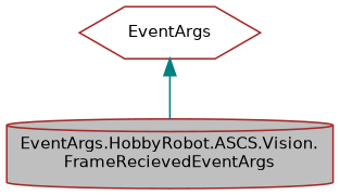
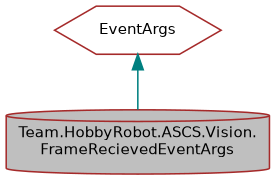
  digraph {
    node [color=brown fontname=Helvetica fontsize=10 style=filled]
-   n1 [fillcolor=grey75 fontcolor=black height=0.2 label="EventArgs.HobbyRobot.ASCS.Vision.\lFrameRecievedEventArgs" shape=cylinder width=0.4]
+   n1 [fillcolor=grey75 fontcolor=black height=0.2 label="Team.HobbyRobot.ASCS.Vision.\lFrameRecievedEventArgs" shape=cylinder width=0.4]
    n2 [fillcolor=white height=0.2 label=EventArgs shape=hexagon width=0.4]
    n2 -> n1 [color=teal dir=back fontname=Helvetica fontsize=10 labelfontname=Helvetica labelfontsize=10 style=solid]
  }
